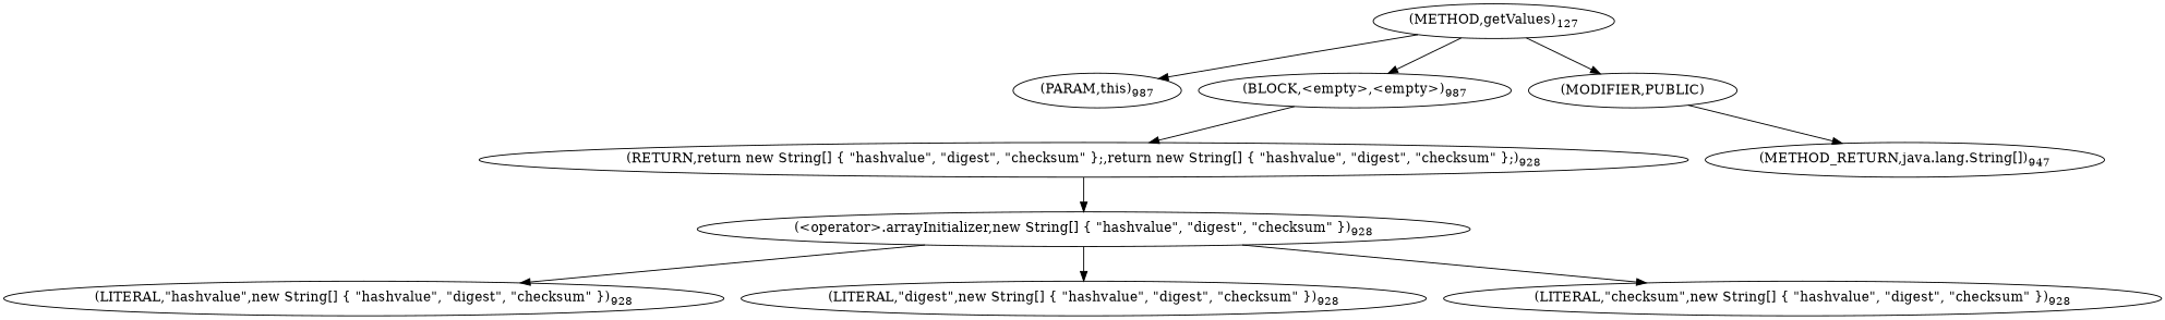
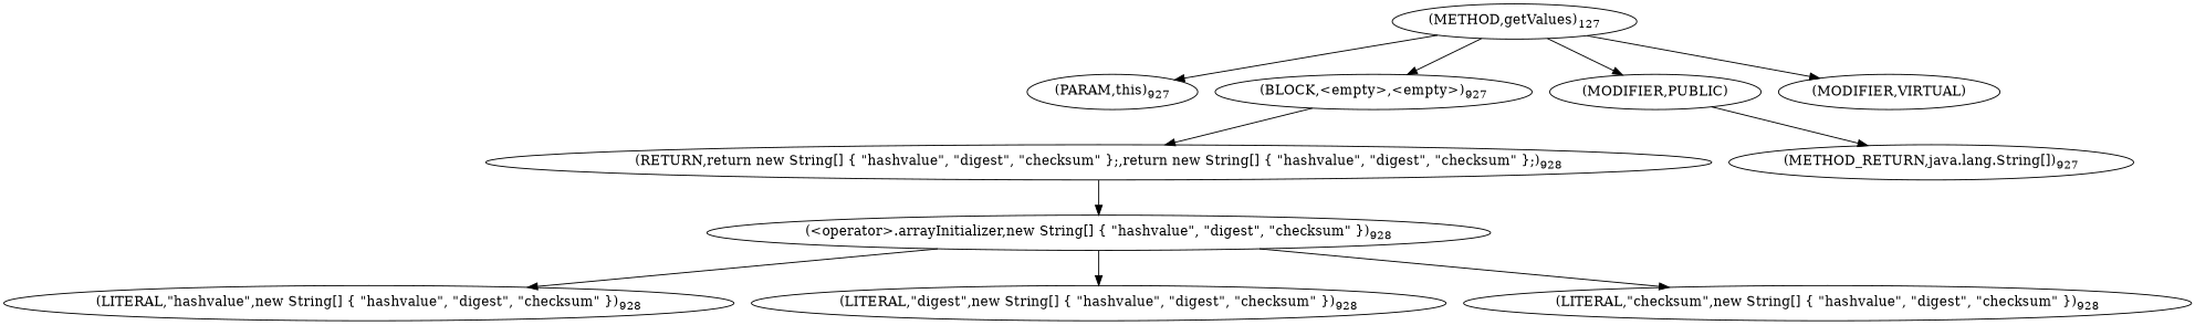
  digraph {
    n1 [label=<(METHOD,getValues)<SUB>127</SUB>>]
-   n2 [label=<(PARAM,this)<SUB>987</SUB>>]
-   n3 [label=<(BLOCK,&lt;empty&gt;,&lt;empty&gt;)<SUB>987</SUB>>]
+   n2 [label=<(PARAM,this)<SUB>927</SUB>>]
+   n3 [label=<(BLOCK,&lt;empty&gt;,&lt;empty&gt;)<SUB>927</SUB>>]
    n4 [label=<(MODIFIER,PUBLIC)>]
+   n5 [label=<(MODIFIER,VIRTUAL)>]
    n6 [label=<(RETURN,return new String[] { &quot;hashvalue&quot;, &quot;digest&quot;, &quot;checksum&quot; };,return new String[] { &quot;hashvalue&quot;, &quot;digest&quot;, &quot;checksum&quot; };)<SUB>928</SUB>>]
-   n7 [label=<(METHOD_RETURN,java.lang.String[])<SUB>947</SUB>>]
+   n7 [label=<(METHOD_RETURN,java.lang.String[])<SUB>927</SUB>>]
    n8 [label=<(&lt;operator&gt;.arrayInitializer,new String[] { &quot;hashvalue&quot;, &quot;digest&quot;, &quot;checksum&quot; })<SUB>928</SUB>>]
    n9 [label=<(LITERAL,&quot;hashvalue&quot;,new String[] { &quot;hashvalue&quot;, &quot;digest&quot;, &quot;checksum&quot; })<SUB>928</SUB>>]
    n10 [label=<(LITERAL,&quot;digest&quot;,new String[] { &quot;hashvalue&quot;, &quot;digest&quot;, &quot;checksum&quot; })<SUB>928</SUB>>]
    n11 [label=<(LITERAL,&quot;checksum&quot;,new String[] { &quot;hashvalue&quot;, &quot;digest&quot;, &quot;checksum&quot; })<SUB>928</SUB>>]
    n1 -> n2
    n1 -> n3
    n1 -> n4
+   n1 -> n5
    n3 -> n6
    n4 -> n7
    n6 -> n8
    n8 -> n9
    n8 -> n10
    n8 -> n11
  }
